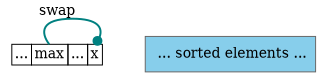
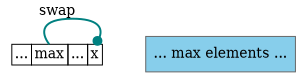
  digraph {
    n1 [label=<<table BORDER="0" CELLBORDER="1" CELLSPACING="0">              <tr><td>...</td><td port="m">max</td><td>...</td><td port="tl">x</td></tr></table>> shape=plaintext]
-   n2 [label=" ... sorted elements ..." shape=box style=filled fillcolor=skyblue color=gray40]
+   n2 [label="... max elements ..." shape=box style=filled fillcolor=skyblue color=gray40]
    subgraph sub_1 {
      rank=same
      n1
      n2
    }
    n1 -> n1 [headport="tl:n" label=swap tailport="m:n" color=teal style=bold arrowhead=dot]
    n1 -> n2 [style=invis]
  }
